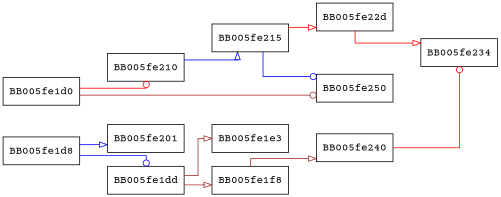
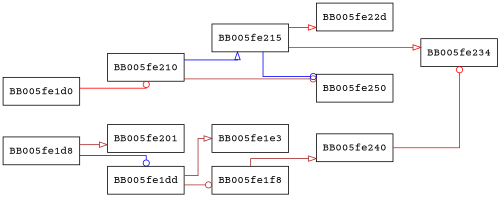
  digraph {
    fontname="Courier Prime"
    rankdir=LR
    splines=ortho
    node [fontname="Courier Prime" shape=box]
    edge [arrowhead=odot color=red fontname="Courier Prime"]
    BB005fe1d0
    BB005fe210
    BB005fe250
    BB005fe215
    BB005fe1d8
    BB005fe201
    BB005fe1dd
    BB005fe22d
    BB005fe1f8
    BB005fe1e3
    BB005fe240
    BB005fe234
    BB005fe1d0 -> BB005fe210
-   BB005fe1d0 -> BB005fe250 [color=brown]
+   BB005fe210 -> BB005fe250 [color=brown]
    BB005fe210 -> BB005fe215 [arrowhead=onormal color=blue]
    BB005fe215 -> BB005fe250 [color=blue]
    BB005fe215 -> BB005fe22d [arrowhead=onormal]
-   BB005fe1d8 -> BB005fe201 [arrowhead=onormal color=blue]
+   BB005fe1d8 -> BB005fe201 [arrowhead=onormal color=brown]
    BB005fe1d8 -> BB005fe1dd [color=blue]
-   BB005fe1dd -> BB005fe1f8 [arrowhead=onormal color=brown]
+   BB005fe1dd -> BB005fe1f8 [color=brown]
    BB005fe1dd -> BB005fe1e3 [arrowhead=onormal color=brown]
-   BB005fe22d -> BB005fe234 [arrowhead=onormal]
+   BB005fe215 -> BB005fe234 [arrowhead=onormal]
    BB005fe1f8 -> BB005fe240 [arrowhead=onormal color=brown]
    BB005fe240 -> BB005fe234
  }
